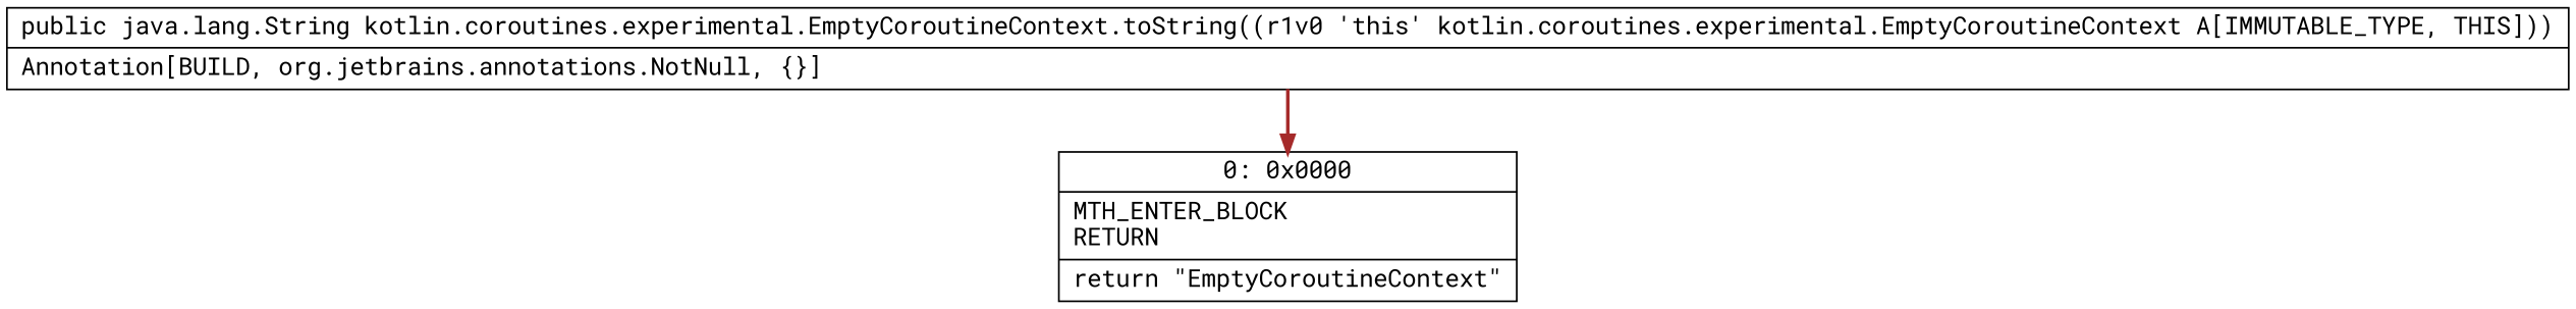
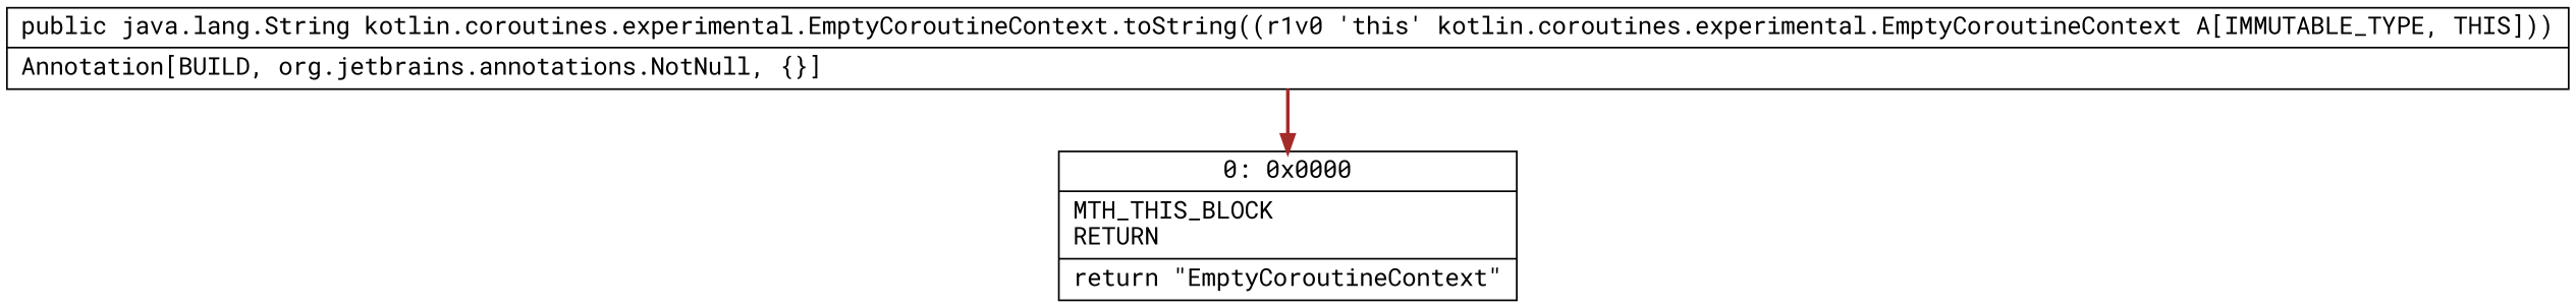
  digraph {
    fontname="Roboto Mono"
    node [shape=record fontname="Roboto Mono"]
-   n1 [label="{0\:\ 0x0000|MTH_ENTER_BLOCK\lRETURN\l|return \"EmptyCoroutineContext\"\l}"]
+   n1 [label="{0\:\ 0x0000|MTH_THIS_BLOCK\lRETURN\l|return \"EmptyCoroutineContext\"\l}"]
    n2 [label="{public java.lang.String kotlin.coroutines.experimental.EmptyCoroutineContext.toString((r1v0 'this' kotlin.coroutines.experimental.EmptyCoroutineContext A[IMMUTABLE_TYPE, THIS]))  | Annotation[BUILD, org.jetbrains.annotations.NotNull, \{\}]\l}"]
    n2 -> n1 [color=brown style=bold fontname="Roboto Mono"]
  }
